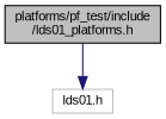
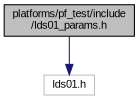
  digraph {
    fontname="Liberation Sans"
    node [fontname="Liberation Sans" fontsize=10 shape=record]
-   n1 [color=black fillcolor=grey75 fontcolor=black height=0.2 label="platforms/pf_test/include\l/lds01_platforms.h" style=filled width=0.4]
+   n1 [color=black fillcolor=grey75 fontcolor=black height=0.2 label="platforms/pf_test/include\l/lds01_params.h" style=filled width=0.4]
    n2 [color=grey75 height=0.2 label="lds01.h" width=0.4]
    n1 -> n2 [color=midnightblue fontname="Liberation Sans" fontsize=10 labelfontname=Helvetica labelfontsize=10 style=solid]
  }
